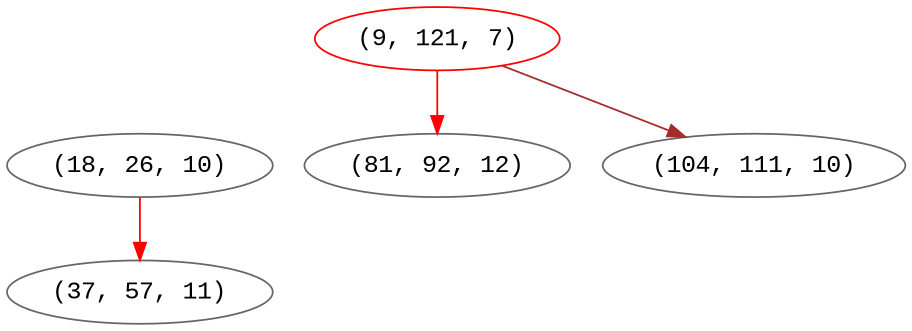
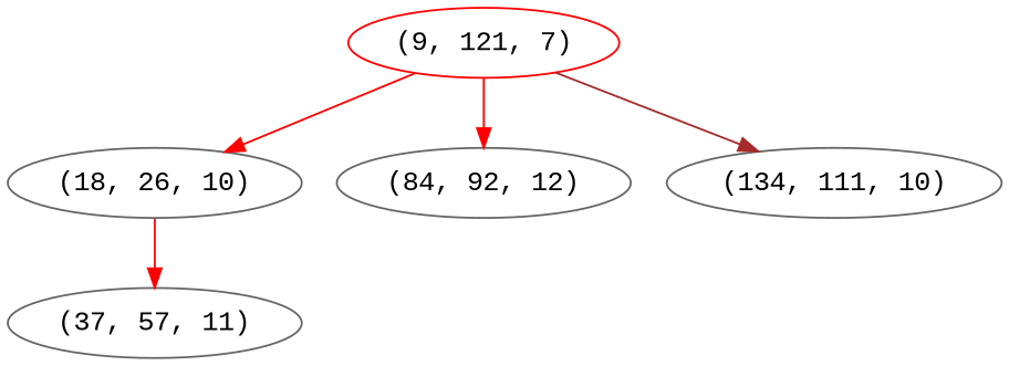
  digraph {
    fontname="Liberation Mono"
    node [color=gray40 fontname="Liberation Mono"]
    edge [color=red fontname="Liberation Mono"]
    "(9, 121, 7)" [color=red]
    "(18, 26, 10)"
-   "(84, 92, 12)" [label="(81, 92, 12)"]
-   "(104, 111, 10)"
+   "(84, 92, 12)"
+   "(104, 111, 10)" [label="(134, 111, 10)"]
    "(37, 57, 11)"
+   "(9, 121, 7)" -> "(18, 26, 10)"
    "(9, 121, 7)" -> "(84, 92, 12)"
    "(9, 121, 7)" -> "(104, 111, 10)" [color=brown]
    "(18, 26, 10)" -> "(37, 57, 11)"
  }
